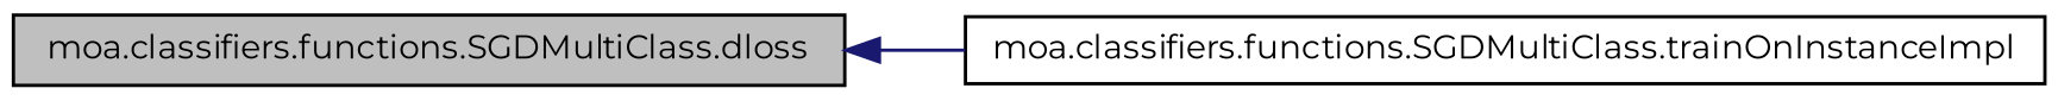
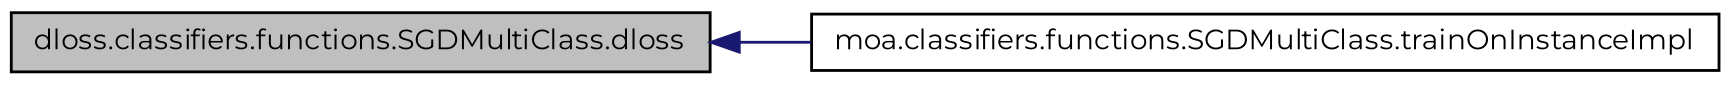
  digraph {
    rankdir=LR
    fontname=Montserrat
    node [color=black fontname=Montserrat fontsize=10 shape=record style=filled]
-   n1 [fillcolor=grey75 fontcolor=black height=0.2 label="moa.classifiers.functions.SGDMultiClass.dloss" width=0.4]
+   n1 [fillcolor=grey75 fontcolor=black height=0.2 label="dloss.classifiers.functions.SGDMultiClass.dloss" width=0.4]
    n2 [fillcolor=white height=0.2 label="moa.classifiers.functions.SGDMultiClass.trainOnInstanceImpl" width=0.4]
    n1 -> n2 [color=midnightblue dir=back fontname=Montserrat fontsize=10 labelfontname=Helvetica labelfontsize=10 style=solid]
  }
